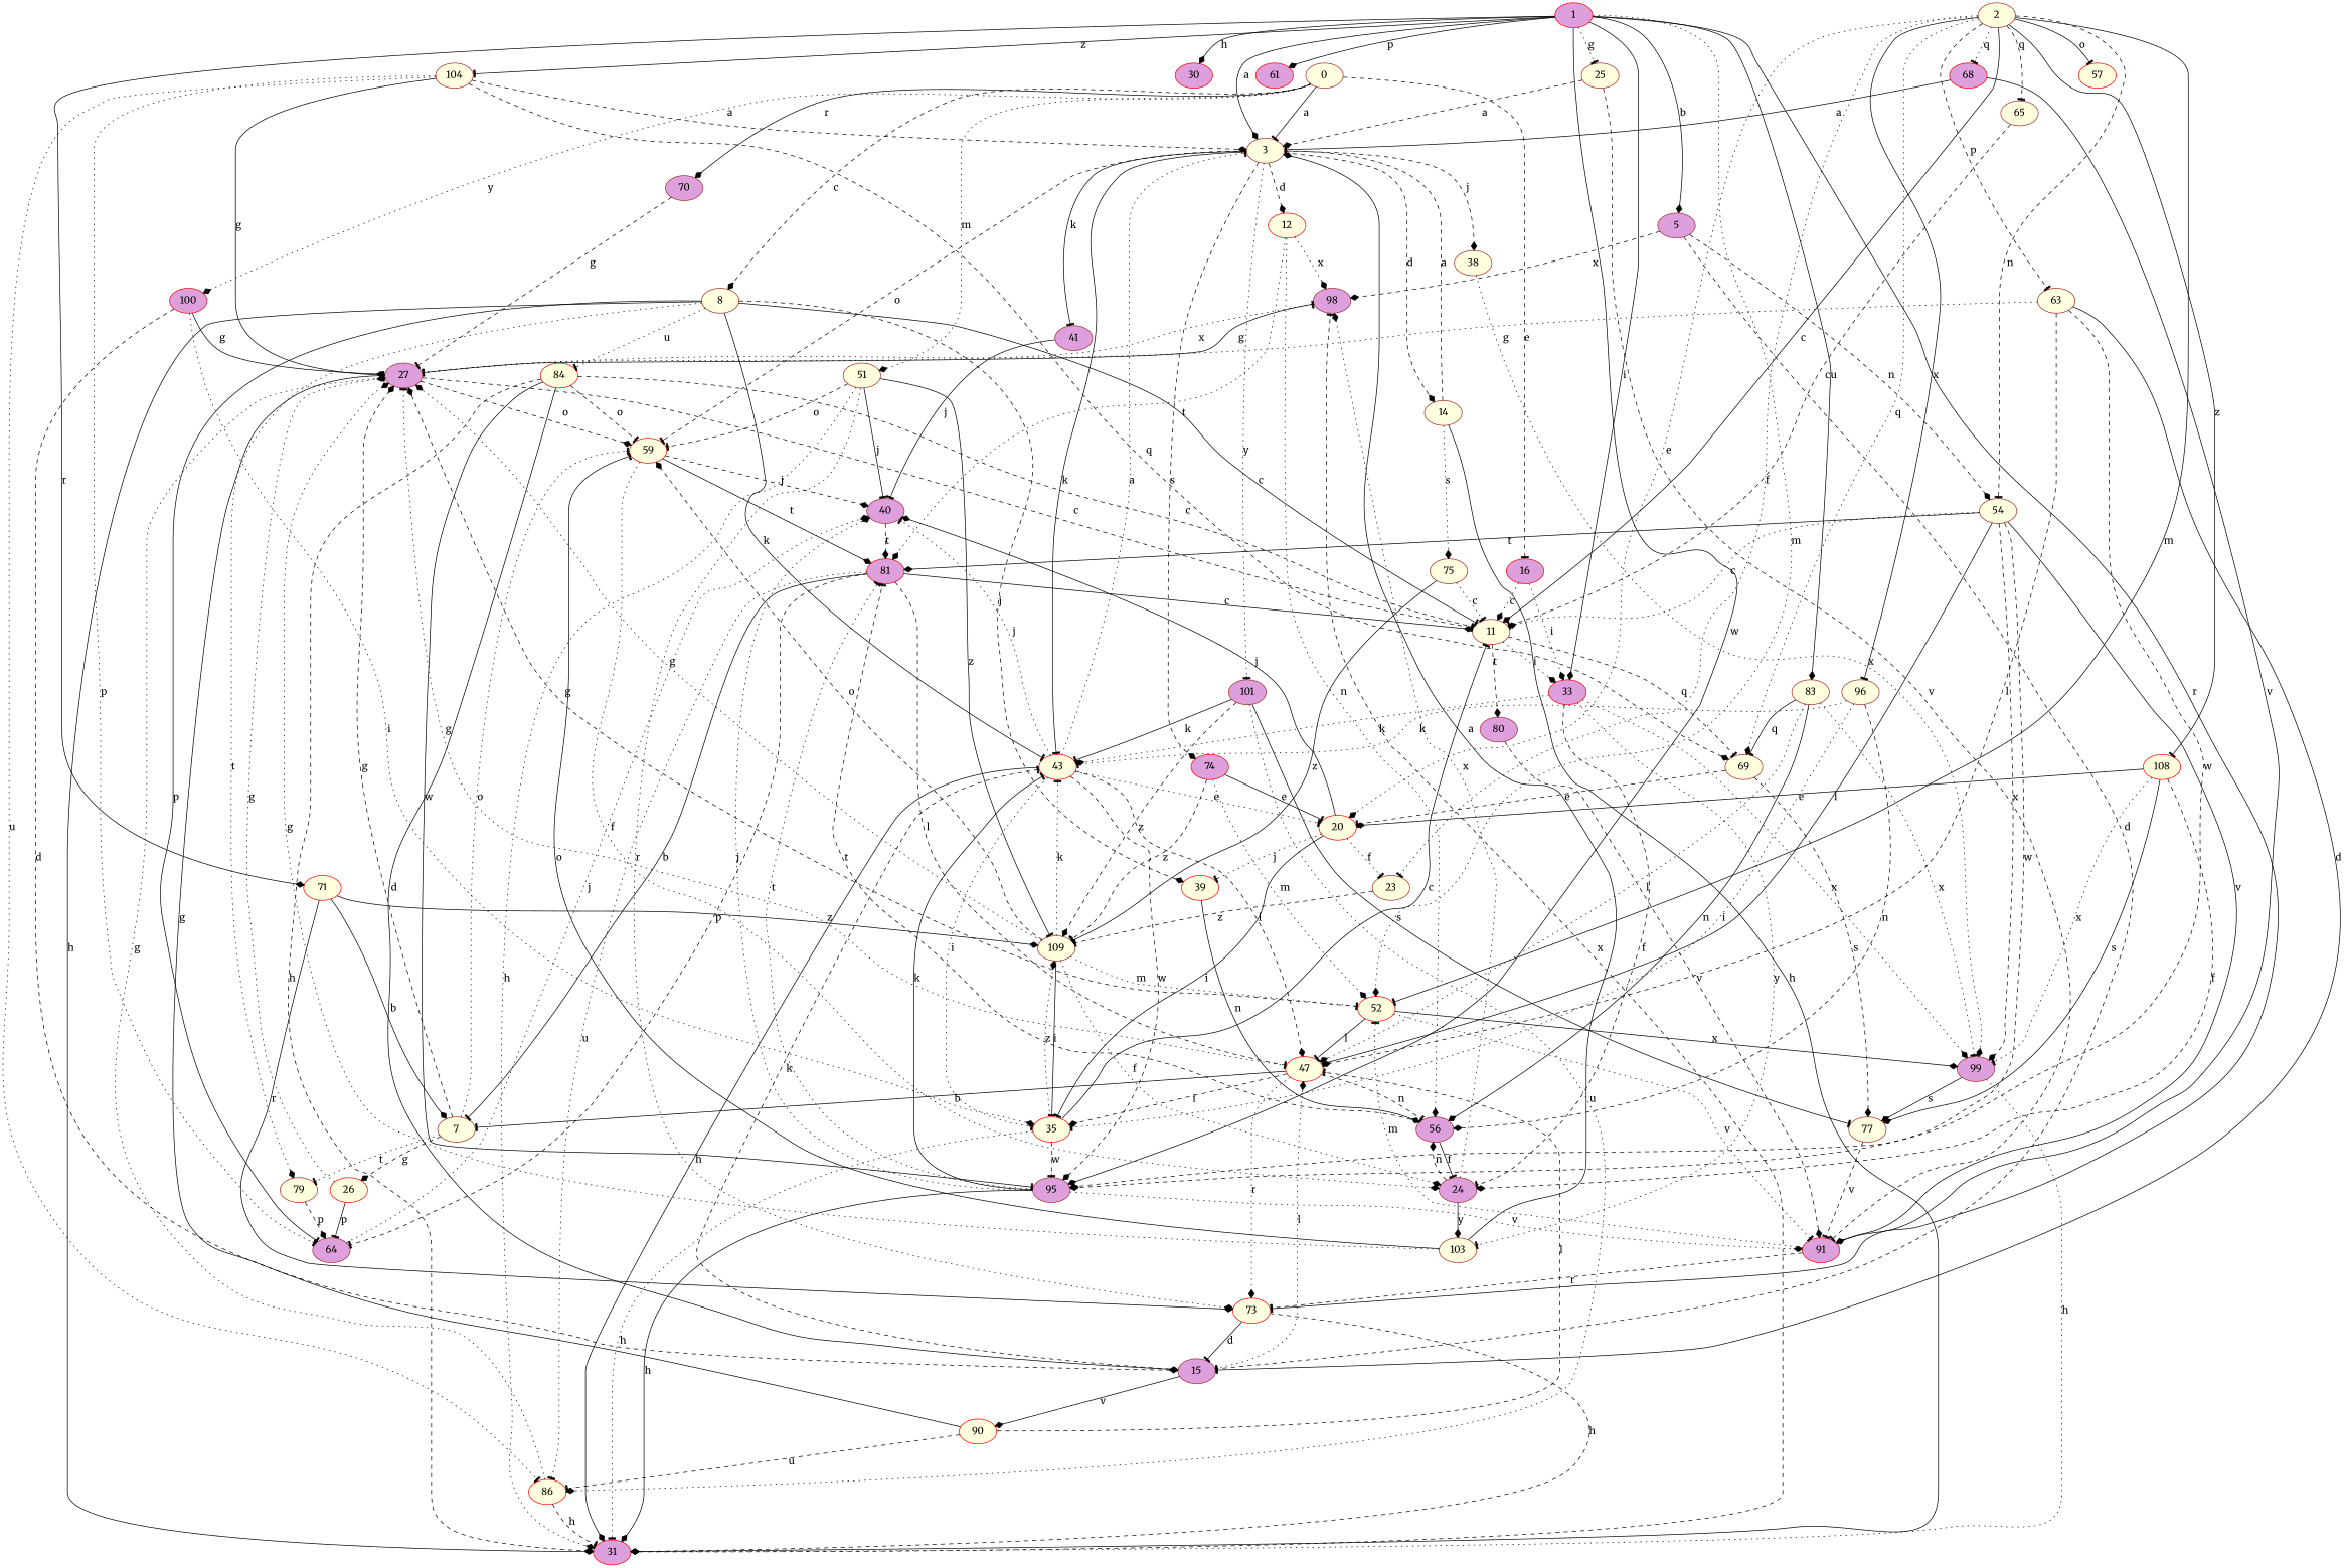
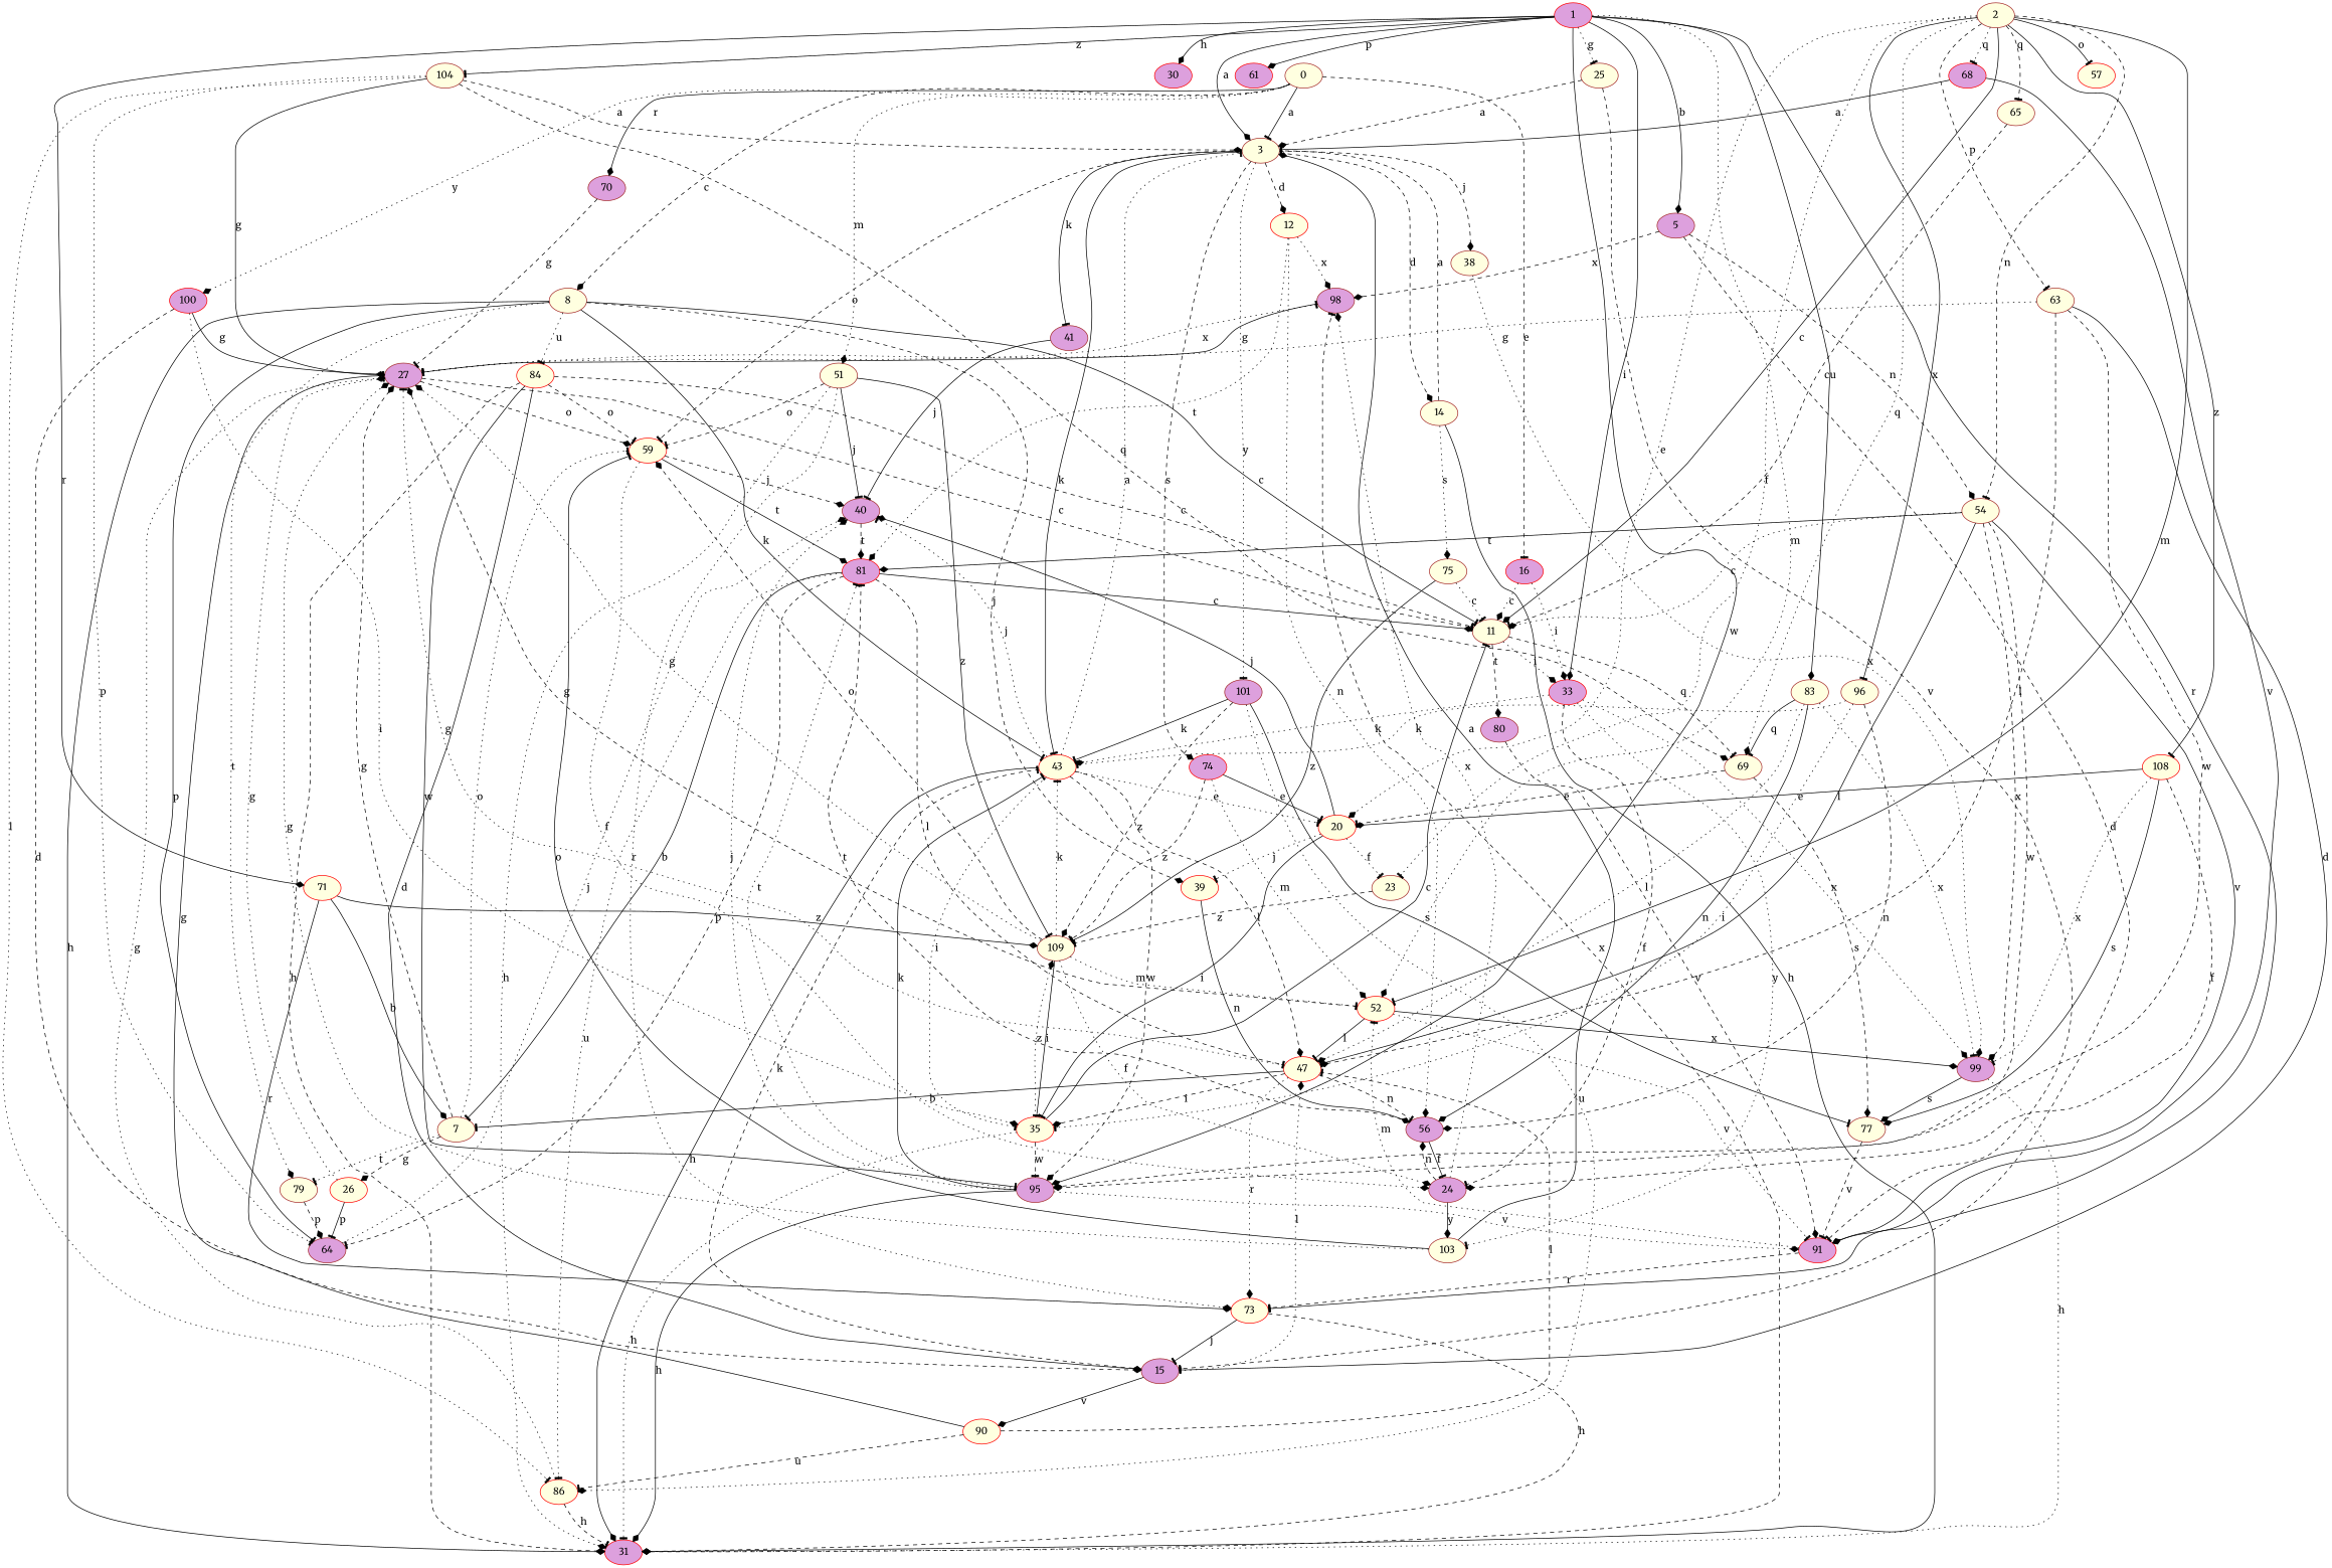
  strict digraph {
    fontname=Merriweather
    node [color=brown fillcolor=lightyellow fontname=Merriweather style=filled]
    edge [arrowhead=diamond fontname=Merriweather style=solid]
    0
    3
    8
    16 [color=red fillcolor=plum]
    51
    70 [fillcolor=plum]
    100 [color=red fillcolor=plum]
    12 [color=red]
    14
    38
    41 [fillcolor=plum]
    43 [color=red]
    59 [color=red]
    74 [color=red fillcolor=plum]
    101 [fillcolor=plum]
    11
    79
    31 [color=red fillcolor=plum]
    39 [color=red]
    64 [fillcolor=plum]
    84 [color=red]
    33 [color=red fillcolor=plum]
    73 [color=red]
    40 [fillcolor=plum]
    109
    27 [fillcolor=plum]
    15 [fillcolor=plum]
    35 [color=red]
    1 [color=red fillcolor=plum]
    5 [fillcolor=plum]
    25
    30 [color=red fillcolor=plum]
    52 [color=red]
    61 [color=red fillcolor=plum]
    71 [color=red]
    83
    95 [fillcolor=plum]
    104
    54
    98 [fillcolor=plum]
    91 [color=red fillcolor=plum]
    24 [fillcolor=plum]
    103
    99 [fillcolor=plum]
    47 [color=red]
    7
    69
    56 [fillcolor=plum]
    81 [color=red fillcolor=plum]
    86 [color=red]
    2
    20 [color=red]
    23
    57 [color=red]
    63
    65
    68 [color=red fillcolor=plum]
    96
    108 [color=red]
    80 [fillcolor=plum]
    77
    75
    90 [color=red]
    26 [color=red]
    0 -> 3 [arrowhead=tee label=a]
    0 -> 8 [label=c style=dashed]
    0 -> 16 [arrowhead=tee label=e style=dashed]
    0 -> 51 [label=m style=dotted]
    0 -> 70 [label=r]
    0 -> 100 [label=y style=dotted]
    3 -> 12 [label=d style=dashed]
    3 -> 14 [label=d style=dashed]
    3 -> 38 [label=j style=dashed]
    3 -> 41 [arrowhead=tee label=k]
    3 -> 43 [arrowhead=tee label=k]
    3 -> 59 [arrowhead=tee label=o style=dashed]
    3 -> 74 [label=s style=dashed]
    3 -> 101 [arrowhead=tee label=y style=dotted]
    8 -> 43 [arrowhead=tee label=k]
    8 -> 11 [arrowhead=tee label=c]
    8 -> 79 [label=t style=dotted]
    8 -> 31 [label=h]
    8 -> 39 [label=j style=dashed]
    8 -> 64 [arrowhead=tee label=p]
    8 -> 84 [arrowhead=tee label=u style=dotted]
    16 -> 11 [label=c style=dotted]
    16 -> 33 [label=i style=dotted]
    51 -> 59 [arrowhead=tee label=o style=dashed]
    51 -> 31 [label=h style=dotted]
    51 -> 73 [label=r style=dotted]
    51 -> 40 [arrowhead=tee label=j]
    51 -> 109 [arrowhead=tee label=z]
    70 -> 27 [arrowhead=tee label=g style=dashed]
    100 -> 27 [label=g]
    100 -> 15 [label=d style=dashed]
    100 -> 35 [label=i style=dotted]
    12 -> 98 [label=x style=dotted]
    12 -> 56 [label=n style=dotted]
    12 -> 81 [label=t style=dotted]
    14 -> 3 [arrowhead=tee label=a style=dashed]
    14 -> 31 [label=h]
    14 -> 75 [label=s style=dotted]
    38 -> 99 [label=x style=dotted]
    41 -> 40 [arrowhead=tee label=j]
    43 -> 3 [arrowhead=tee label=a style=dotted]
    43 -> 31 [label=h]
    43 -> 40 [arrowhead=tee label=j style=dotted]
    43 -> 35 [arrowhead=tee label=i style=dotted]
    43 -> 95 [label=w style=dashed]
    43 -> 47 [label=l style=dashed]
    43 -> 20 [arrowhead=tee label=e style=dotted]
    59 -> 40 [label=j style=dashed]
    59 -> 24 [label=f style=dotted]
    59 -> 81 [label=t]
    74 -> 109 [arrowhead=tee label=z style=dashed]
    74 -> 52 [label=m style=dotted]
    74 -> 20 [arrowhead=tee label=e]
    101 -> 43 [arrowhead=tee label=k]
    101 -> 109 [label=z style=dashed]
    101 -> 86 [label=u style=dotted]
    101 -> 77 [arrowhead=tee label=s]
    11 -> 33 [label=i style=dotted]
    11 -> 69 [arrowhead=tee label=q style=dashed]
    11 -> 80 [label=t style=dashed]
    79 -> 64 [label=p style=dashed]
    31 -> 98 [arrowhead=tee label=x style=dashed]
    39 -> 56 [label=n]
    64 -> 40 [label=j style=dotted]
    84 -> 59 [arrowhead=tee label=o style=dashed]
    84 -> 11 [arrowhead=tee label=c style=dashed]
    84 -> 31 [label=h style=dashed]
    84 -> 15 [label=d]
    84 -> 95 [arrowhead=tee label=w]
    33 -> 43 [label=k style=dotted]
    33 -> 24 [arrowhead=tee label=f style=dashed]
    33 -> 103 [arrowhead=tee label=y style=dotted]
    33 -> 99 [label=x style=dotted]
    73 -> 31 [label=h style=dashed]
-   73 -> 15 [arrowhead=tee label=d]
+   73 -> 15 [arrowhead=tee label=j]
    40 -> 81 [label=t style=dashed]
    109 -> 43 [arrowhead=tee label=k style=dotted]
    109 -> 59 [label=o style=dashed]
    109 -> 27 [label=g style=dotted]
    109 -> 35 [arrowhead=tee label=i]
    109 -> 52 [arrowhead=tee label=m style=dotted]
    109 -> 24 [label=f style=dotted]
    27 -> 59 [label=o style=dashed]
    27 -> 11 [arrowhead=tee label=c style=dashed]
    27 -> 98 [arrowhead=tee label=x style=dotted]
    15 -> 43 [arrowhead=tee label=k style=dashed]
    15 -> 47 [label=l style=dotted]
    15 -> 90 [label=v]
    35 -> 11 [arrowhead=tee label=c]
    35 -> 31 [arrowhead=tee label=h style=dotted]
    35 -> 109 [label=z style=dotted]
    35 -> 95 [arrowhead=tee label=w style=dashed]
    1 -> 3 [label=a]
    1 -> 33 [label=i]
    1 -> 73 [arrowhead=tee label=r]
    1 -> 5 [label=b]
    1 -> 25 [arrowhead=tee label=g style=dotted]
    1 -> 30 [label=h]
    1 -> 52 [label=m style=dotted]
    1 -> 61 [label=p]
    1 -> 71 [label=r]
    1 -> 83 [label=u]
    1 -> 95 [label=w]
    1 -> 104 [arrowhead=tee label=z]
    5 -> 15 [arrowhead=tee label=d style=dashed]
    5 -> 54 [label=n style=dashed]
    5 -> 98 [label=x style=dashed]
    25 -> 3 [label=a style=dashed]
    25 -> 91 [arrowhead=tee label=v style=dashed]
    52 -> 27 [label=g style=dashed]
    52 -> 91 [arrowhead=tee label=v style=dotted]
    52 -> 99 [label=x]
    52 -> 47 [arrowhead=tee label=l]
    71 -> 73 [label=r]
    71 -> 109 [label=z]
    71 -> 7 [label=b]
    83 -> 99 [arrowhead=tee label=x style=dotted]
    83 -> 47 [label=l style=dotted]
    83 -> 69 [arrowhead=tee label=q]
    83 -> 56 [label=n]
    95 -> 43 [arrowhead=tee label=k]
    95 -> 31 [label=h]
    95 -> 40 [label=j style=dotted]
    95 -> 91 [label=v style=dotted]
    95 -> 81 [arrowhead=tee label=t style=dotted]
    104 -> 3 [label=a style=dashed]
    104 -> 64 [arrowhead=tee label=p style=dotted]
    104 -> 27 [arrowhead=tee label=g]
    104 -> 69 [label=q style=dashed]
-   104 -> 86 [arrowhead=tee label=u style=dotted]
+   104 -> 86 [arrowhead=tee label=l style=dotted]
    54 -> 11 [label=c style=dotted]
    54 -> 95 [label=w style=dashed]
    54 -> 91 [label=v]
    54 -> 99 [label=x style=dashed]
    54 -> 47 [arrowhead=tee label=l]
    54 -> 81 [label=t]
    98 -> 27 [arrowhead=tee label=g]
    91 -> 73 [arrowhead=tee label=r style=dashed]
    91 -> 52 [arrowhead=tee label=m style=dotted]
    24 -> 98 [label=x style=dotted]
    24 -> 103 [label=y]
    24 -> 56 [label=n style=dashed]
    103 -> 3 [label=a]
    103 -> 59 [arrowhead=tee label=o]
    103 -> 27 [label=g style=dotted]
    99 -> 31 [label=h style=dotted]
    99 -> 77 [label=s]
    47 -> 73 [label=r style=dotted]
    47 -> 27 [arrowhead=tee label=g style=dotted]
    47 -> 35 [label=i style=dashed]
    47 -> 7 [arrowhead=tee label=b]
    47 -> 56 [arrowhead=tee label=n style=dashed]
    7 -> 59 [arrowhead=tee label=o style=dotted]
    7 -> 79 [arrowhead=tee label=t style=dotted]
    7 -> 27 [label=g style=dashed]
    7 -> 26 [label=g style=dashed]
    69 -> 20 [arrowhead=tee label=e style=dashed]
    69 -> 77 [label=s style=dashed]
    56 -> 24 [arrowhead=tee label=f]
    56 -> 81 [arrowhead=tee label=t style=dashed]
    81 -> 11 [label=c]
    81 -> 64 [arrowhead=tee label=p style=dashed]
    81 -> 47 [arrowhead=tee label=l style=dashed]
    81 -> 7 [arrowhead=tee label=b]
    81 -> 86 [arrowhead=tee label=u style=dotted]
    86 -> 31 [arrowhead=tee label=h style=dashed]
    86 -> 27 [arrowhead=tee label=g style=dotted]
    2 -> 11 [label=c]
    2 -> 52 [arrowhead=tee label=m]
    2 -> 54 [arrowhead=tee label=n style=dashed]
    2 -> 69 [label=q style=dotted]
    2 -> 20 [label=e style=dotted]
    2 -> 23 [arrowhead=tee label=f style=dotted]
    2 -> 57 [arrowhead=tee label=o]
    2 -> 63 [arrowhead=tee label=p style=dashed]
    2 -> 65 [arrowhead=tee label=q style=dashed]
    2 -> 68 [arrowhead=tee label=q style=dotted]
    2 -> 96 [arrowhead=tee label=x]
    2 -> 108 [arrowhead=tee label=z]
    20 -> 39 [arrowhead=tee label=j style=dotted]
    20 -> 40 [label=j]
    20 -> 35 [arrowhead=tee label=i]
    20 -> 23 [arrowhead=tee label=f style=dotted]
    23 -> 109 [arrowhead=tee label=z style=dashed]
    63 -> 27 [arrowhead=tee label=g style=dotted]
    63 -> 15 [arrowhead=tee label=d]
    63 -> 95 [label=w style=dashed]
    63 -> 47 [label=l style=dashed]
    65 -> 11 [arrowhead=tee label=c style=dashed]
    68 -> 3 [arrowhead=tee label=a]
    68 -> 91 [label=v]
    96 -> 43 [arrowhead=tee label=k style=dotted]
    96 -> 35 [arrowhead=tee label=i style=dotted]
    96 -> 56 [label=n style=dashed]
    108 -> 24 [label=f style=dashed]
    108 -> 99 [arrowhead=tee label=x style=dotted]
    108 -> 20 [label=e]
    108 -> 77 [label=s]
    80 -> 91 [label=v style=dashed]
    77 -> 91 [arrowhead=tee label=v style=dashed]
    75 -> 11 [arrowhead=tee label=c style=dotted]
    75 -> 109 [arrowhead=tee label=z]
    90 -> 27 [arrowhead=tee label=g]
    90 -> 47 [arrowhead=tee label=l style=dashed]
    90 -> 86 [arrowhead=tee label=u style=dashed]
    26 -> 64 [arrowhead=tee label=p]
    26 -> 27 [label=g style=dotted]
  }
